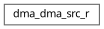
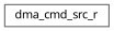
  digraph {
    rankdir=LR
    fontname="Noto Sans"
-   n1 [color=grey40 fillcolor=white fontname="Noto Sans" fontsize=10 height=0.2 label=dma_dma_src_r shape=box style=filled width=0.4]
+   n1 [color=grey40 fillcolor=white fontname="Noto Sans" fontsize=10 height=0.2 label=dma_cmd_src_r shape=box style=filled width=0.4]
  }
